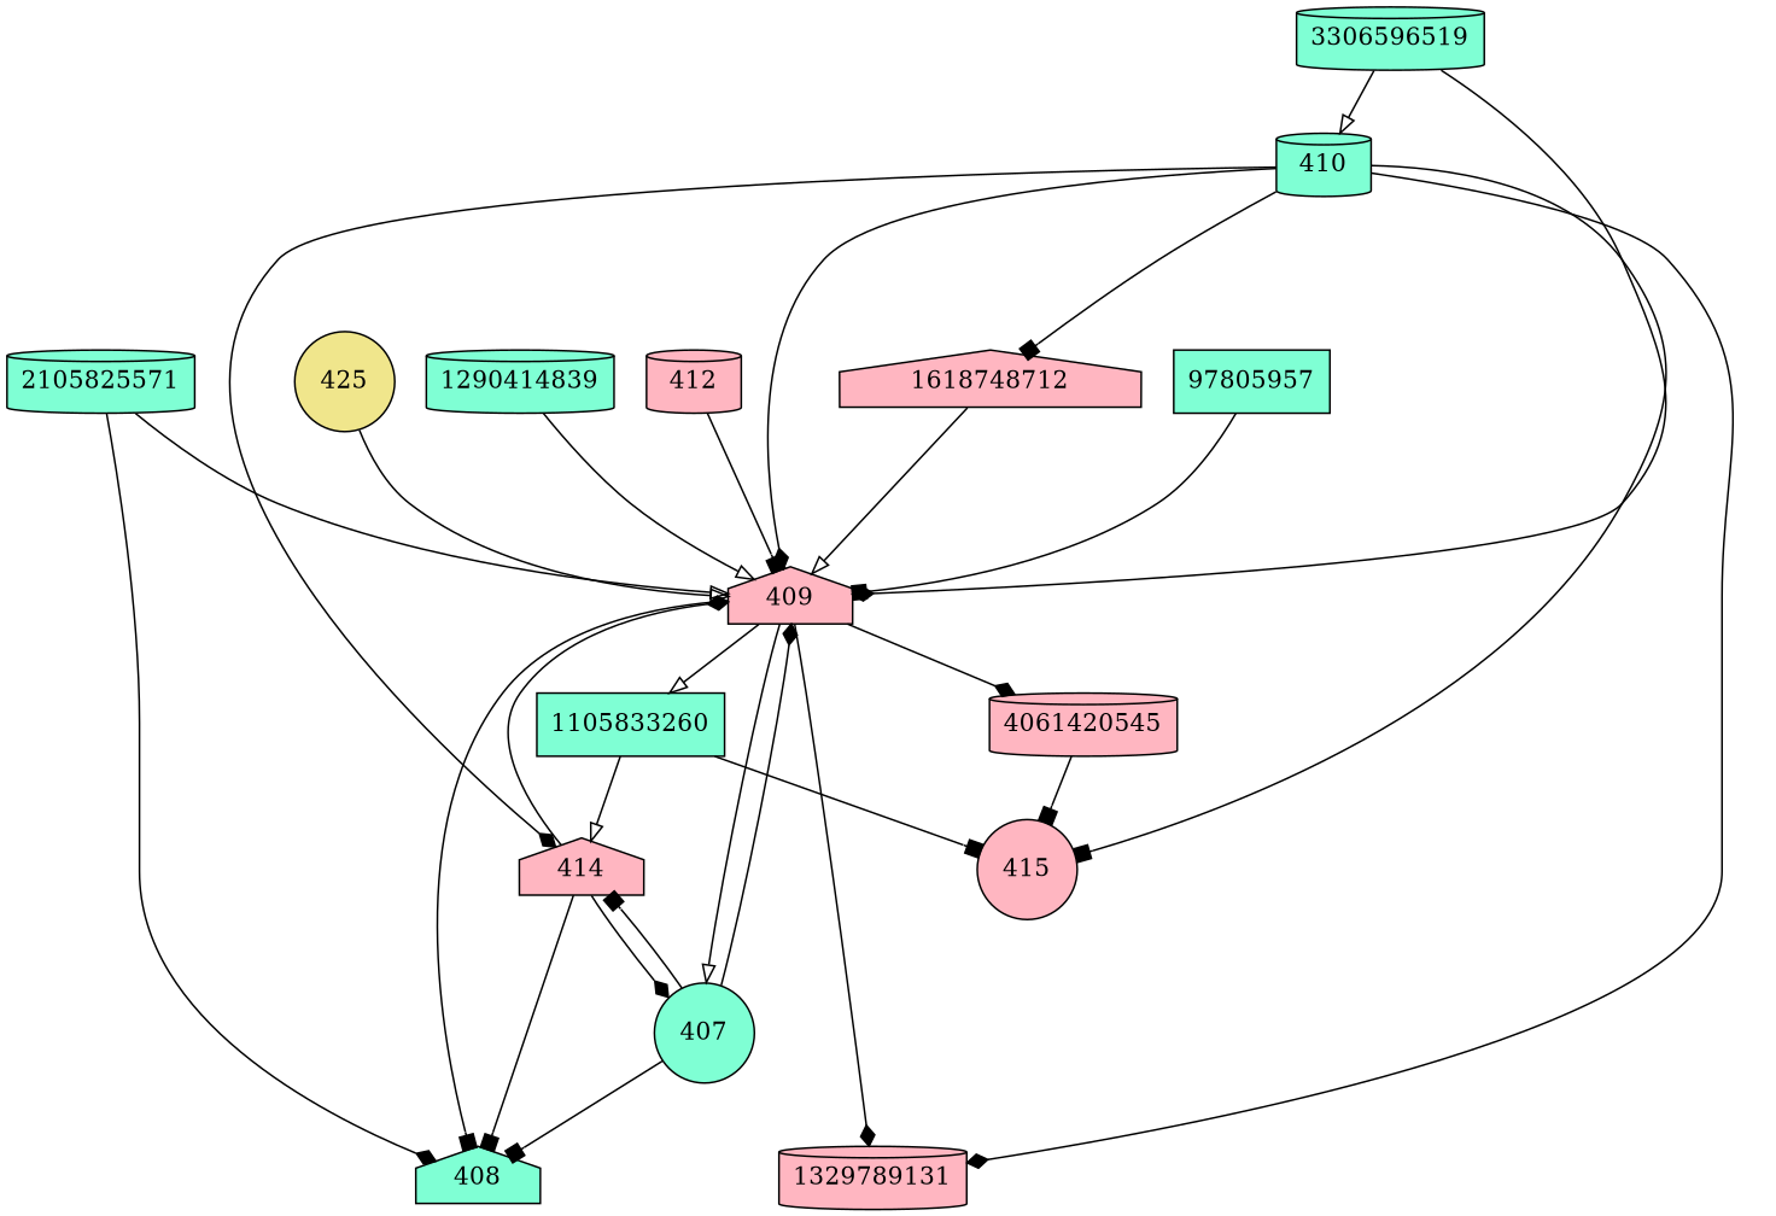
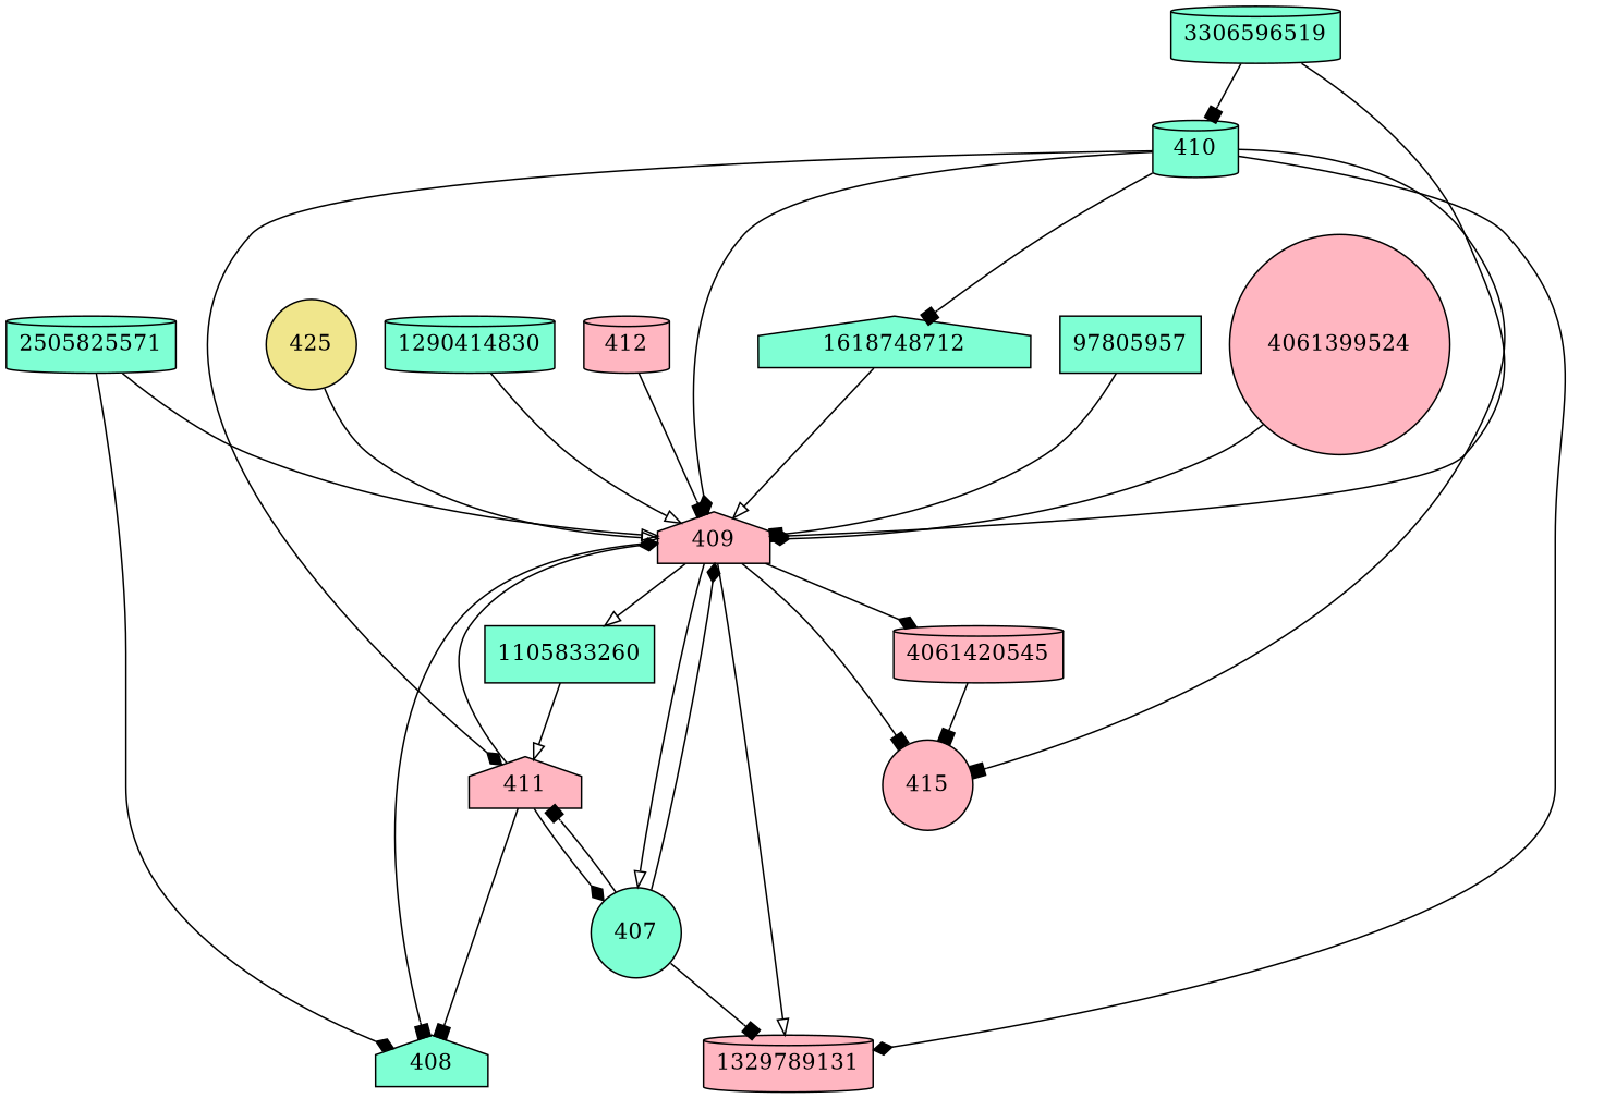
  strict digraph {
    node [fillcolor=aquamarine shape=cylinder style=filled]
    edge [arrowhead=box]
    4061420545 [fillcolor=lightpink]
    415 [fillcolor=lightpink shape=circle]
    408 [shape=house]
-   2105825571
+   2105825571 [label=2505825571]
    409 [fillcolor=lightpink shape=house]
    n6 [label=1105833260 shape=box]
    407 [shape=circle]
    1329789131 [fillcolor=lightpink]
+   4061399524 [fillcolor=lightpink shape=circle]
    97805957 [shape=box]
    3306596519
    410
-   1618748712 [fillcolor=lightpink shape=house]
-   411 [fillcolor=lightpink shape=house label=414]
+   1618748712 [shape=house]
+   411 [fillcolor=lightpink shape=house]
    425 [fillcolor=khaki shape=circle]
-   1290414830 [label=1290414839]
+   1290414830
    412 [fillcolor=lightpink]
    4061420545 -> 415
    2105825571 -> 408 [arrowhead=diamond]
    2105825571 -> 409 [arrowhead=onormal]
    409 -> 4061420545 [arrowhead=diamond]
-   n6 -> 415
+   409 -> 415
    409 -> 408
    409 -> n6 [arrowhead=onormal]
    409 -> 407 [arrowhead=onormal]
-   409 -> 1329789131 [arrowhead=diamond]
+   409 -> 1329789131 [arrowhead=onormal]
    n6 -> 411 [arrowhead=onormal]
    407 -> 409 [arrowhead=diamond]
-   407 -> 408
+   407 -> 1329789131
    407 -> 411
+   4061399524 -> 409 [arrowhead=diamond]
    97805957 -> 409
    3306596519 -> 409 [arrowhead=diamond]
-   3306596519 -> 410 [arrowhead=onormal]
+   3306596519 -> 410
    410 -> 415
    410 -> 409 [arrowhead=diamond]
    410 -> 1329789131 [arrowhead=diamond]
    410 -> 1618748712
    410 -> 411 [arrowhead=diamond]
    1618748712 -> 409 [arrowhead=onormal]
    411 -> 408
    411 -> 409 [arrowhead=diamond]
    411 -> 407 [arrowhead=diamond]
    425 -> 409 [arrowhead=onormal]
    1290414830 -> 409 [arrowhead=onormal]
    412 -> 409
  }
